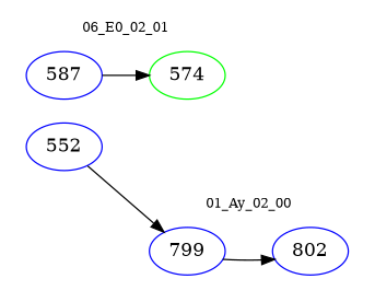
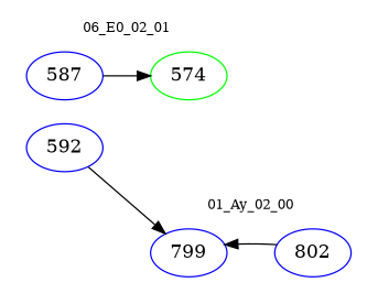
  digraph {
    rankdir=LR
    node [color=blue]
    edge [color=black]
    n1 [label=799]
    n2 [label=802]
-   n3 [label=552]
+   n3 [label=592]
    n4 [label=587]
    n5 [color=green label=574]
    subgraph cluster_1 {
      color=white
      fontsize=10
      label="01_Ay_02_00"
      n1
      n2
    }
    subgraph cluster_2 {
      color=white
      fontsize=10
      label="06_E0_02_01"
      n3
      n4
      n5
    }
-   n1 -> n2
+   n2 -> n1
    n3 -> n1
    n4 -> n5
  }
